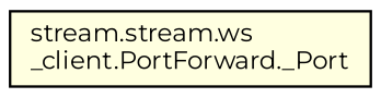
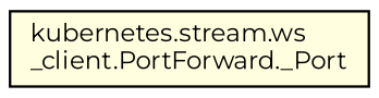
  digraph {
    rankdir=LR
    fontname=Montserrat
-   n1 [color=black fillcolor=lightyellow fontname=Montserrat fontsize=10 height=0.2 label="stream.stream.ws\l_client.PortForward._Port" shape=record style=filled width=0.4]
+   n1 [color=black fillcolor=lightyellow fontname=Montserrat fontsize=10 height=0.2 label="kubernetes.stream.ws\l_client.PortForward._Port" shape=record style=filled width=0.4]
  }
